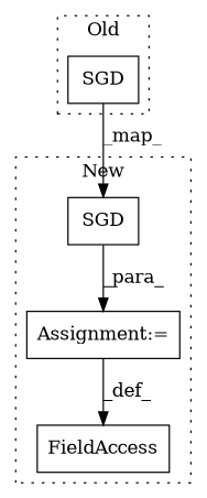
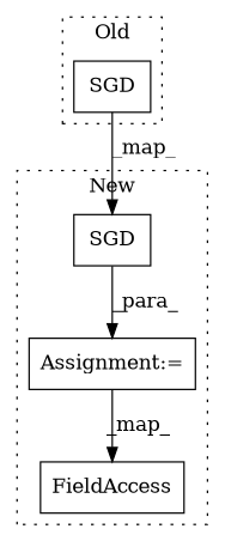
  digraph {
    node [a=32 l="4,1" shape=box]
    n1 [label=SGD s="4231,4302"]
    n2 [a=7 l=1 label="Assignment:=" s=4218]
    n3 [a=22 l=9 label=FieldAccess s=4414]
    n4 [label=SGD s="3896,4009"]
    subgraph cluster_1 {
      label=New
      style=dotted
      n1
      n2
      n3
    }
    subgraph cluster_2 {
      label=Old
      style=dotted
      n4
    }
    n1 -> n2 [label=_para_]
-   n2 -> n3 [label=_def_]
+   n2 -> n3 [label=_map_]
    n4 -> n1 [label=_map_]
  }
